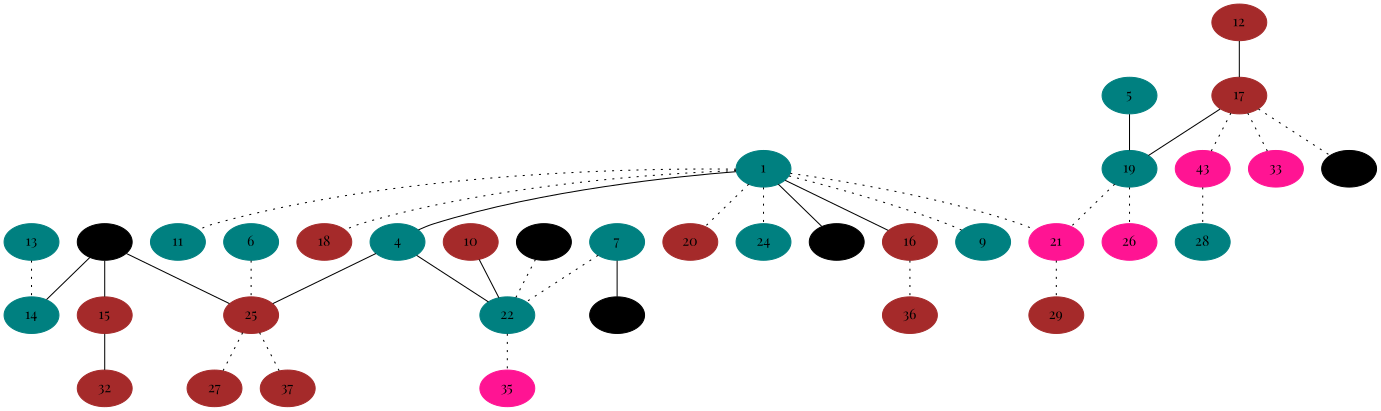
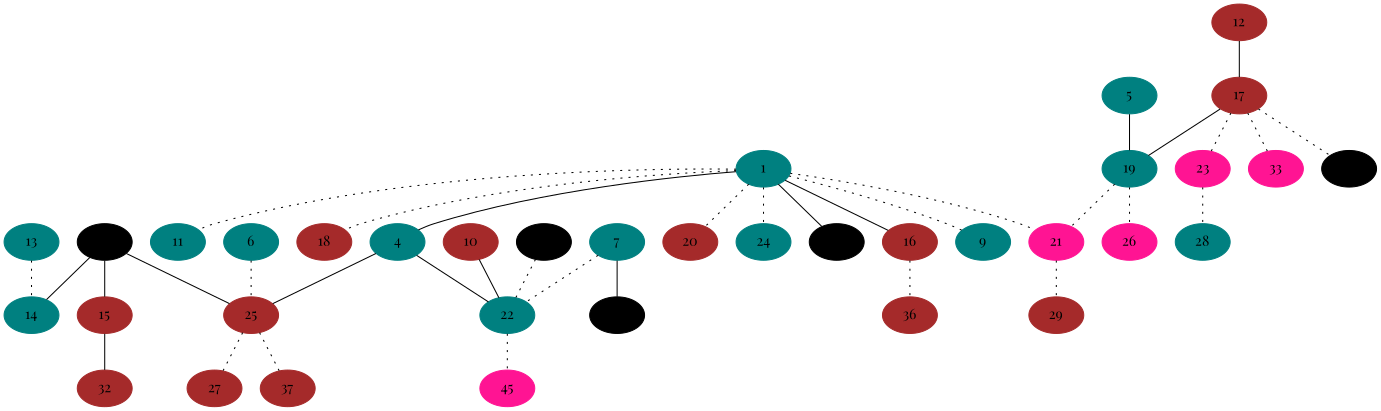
  graph {
    fontname="Playfair Display"
    node [color=teal fontname="Playfair Display" style=filled]
    edge [fontname="Playfair Display" style=dotted weight=1.0]
    2 [color=black]
    1
    4
    9
    11
    16 [color=brown]
    18 [color=brown]
    20 [color=brown]
    21 [color=deeppink]
    24
    25 [color=brown]
    22
    36 [color=brown]
    29 [color=brown]
    3 [color=black]
    14
    15 [color=brown]
    32 [color=brown]
    27 [color=brown]
    37 [color=brown]
-   35 [color=deeppink]
+   35 [color=deeppink label=45]
    5
    19
    26 [color=deeppink]
    6
    7
    31 [color=black]
    8 [color=black]
    10 [color=brown]
    12 [color=brown]
    17 [color=brown]
-   23 [color=deeppink label=43]
+   23 [color=deeppink]
    33 [color=deeppink]
    34 [color=black]
    13
    28
    1 -- 2 [style=solid]
    1 -- 4 [style=solid]
    1 -- 9
    1 -- 11
    1 -- 16 [style=solid]
    1 -- 18
    1 -- 20
    1 -- 21
    1 -- 24
    4 -- 25 [style=solid]
    4 -- 22 [style=solid]
    16 -- 36
    21 -- 29
    25 -- 27
    25 -- 37
    22 -- 35
    3 -- 25 [style=solid]
    3 -- 14 [style=solid]
    3 -- 15 [style=solid]
    15 -- 32 [style=solid]
    5 -- 19 [style=solid]
    19 -- 21
    19 -- 26
    6 -- 25
    7 -- 22
    7 -- 31 [style=solid]
    8 -- 22
    10 -- 22 [style=solid]
    12 -- 17 [style=solid]
    17 -- 19 [style=solid]
    17 -- 23
    17 -- 33
    17 -- 34
    23 -- 28
    13 -- 14
  }
